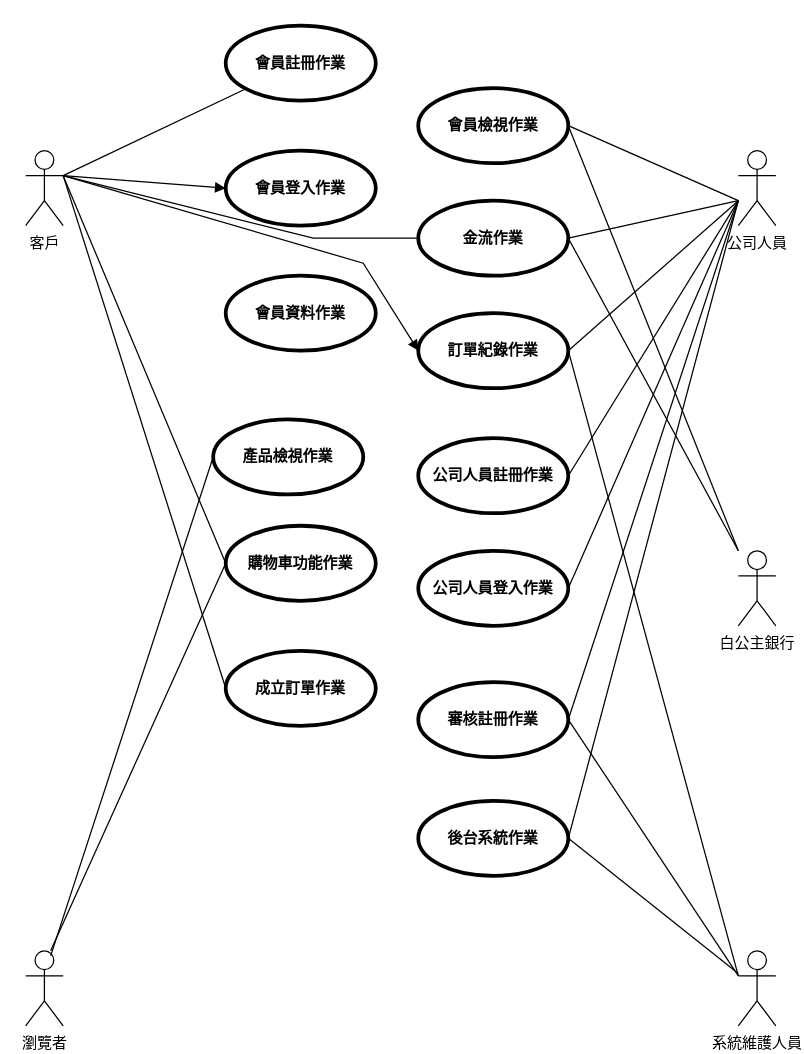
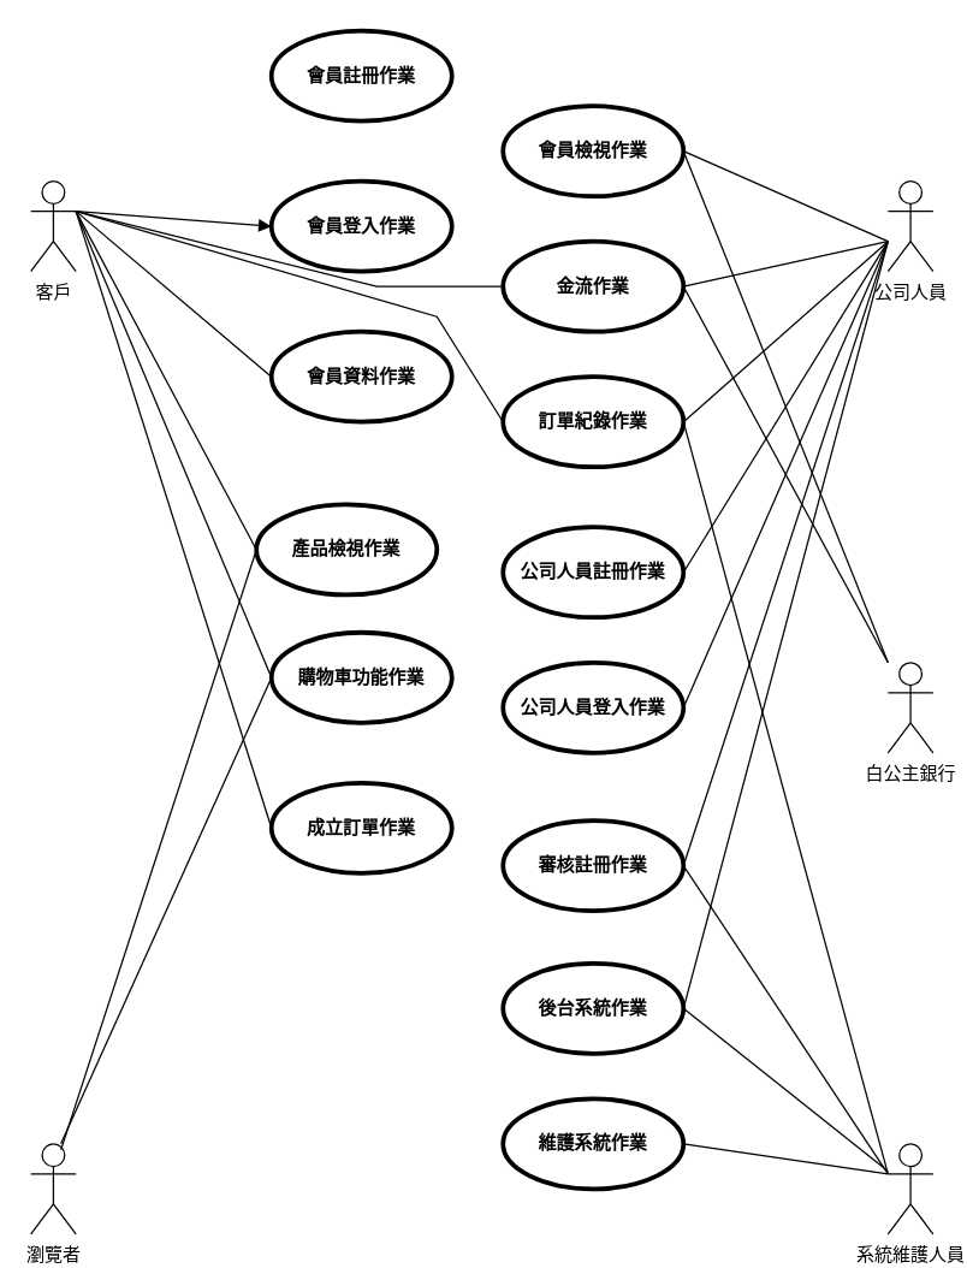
  <mxCell id="0" />
  <mxCell id="1" parent="0" />
  <mxCell id="2" value="客戶" style="shape=umlActor;html=1;verticalLabelPosition=bottom;verticalAlign=top;align=center;" vertex="1" parent="1"><mxGeometry x="20" y="120" width="30" height="60" as="geometry" /></mxCell>
  <mxCell id="3" value="公司人員" style="shape=umlActor;html=1;verticalLabelPosition=bottom;verticalAlign=top;align=center;" vertex="1" parent="1"><mxGeometry x="590" y="120" width="30" height="60" as="geometry" /></mxCell>
  <mxCell id="4" value="白公主銀行" style="shape=umlActor;html=1;verticalLabelPosition=bottom;verticalAlign=top;align=center;" vertex="1" parent="1"><mxGeometry x="590" y="440" width="30" height="60" as="geometry" /></mxCell>
  <mxCell id="5" value="系統維護人員" style="shape=umlActor;html=1;verticalLabelPosition=bottom;verticalAlign=top;align=center;" vertex="1" parent="1"><mxGeometry x="590" y="760" width="30" height="60" as="geometry" /></mxCell>
  <mxCell id="6" value="瀏覽者" style="shape=umlActor;html=1;verticalLabelPosition=bottom;verticalAlign=top;align=center;" vertex="1" parent="1"><mxGeometry x="20" y="760" width="30" height="60" as="geometry" /></mxCell>
  <mxCell id="7" value="會員註冊作業" style="shape=ellipse;html=1;strokeWidth=3;fontStyle=1;whiteSpace=wrap;align=center;perimeter=ellipsePerimeter;" vertex="1" parent="1"><mxGeometry x="180" y="20" width="120" height="60" as="geometry" /></mxCell>
  <mxCell id="8" value="會員登入作業" style="shape=ellipse;html=1;strokeWidth=3;fontStyle=1;whiteSpace=wrap;align=center;perimeter=ellipsePerimeter;" vertex="1" parent="1"><mxGeometry x="180" y="120" width="120" height="60" as="geometry" /></mxCell>
  <mxCell id="9" value="會員資料作業" style="shape=ellipse;html=1;strokeWidth=3;fontStyle=1;whiteSpace=wrap;align=center;perimeter=ellipsePerimeter;" vertex="1" parent="1"><mxGeometry x="180" y="220" width="120" height="60" as="geometry" /></mxCell>
  <mxCell id="10" value="產品檢視作業" style="shape=ellipse;html=1;strokeWidth=3;fontStyle=1;whiteSpace=wrap;align=center;perimeter=ellipsePerimeter;" vertex="1" parent="1"><mxGeometry x="170" y="335" width="120" height="60" as="geometry" /></mxCell>
  <mxCell id="11" value="購物車功能作業" style="shape=ellipse;html=1;strokeWidth=3;fontStyle=1;whiteSpace=wrap;align=center;perimeter=ellipsePerimeter;" vertex="1" parent="1"><mxGeometry x="180" y="420" width="120" height="60" as="geometry" /></mxCell>
  <mxCell id="12" value="成立訂單作業" style="shape=ellipse;html=1;strokeWidth=3;fontStyle=1;whiteSpace=wrap;align=center;perimeter=ellipsePerimeter;" vertex="1" parent="1"><mxGeometry x="180" y="520" width="120" height="60" as="geometry" /></mxCell>
  <mxCell id="13" value="金流作業" style="shape=ellipse;html=1;strokeWidth=3;fontStyle=1;whiteSpace=wrap;align=center;perimeter=ellipsePerimeter;" vertex="1" parent="1"><mxGeometry x="334" y="160" width="120" height="60" as="geometry" /></mxCell>
  <mxCell id="14" value="訂單紀錄作業" style="shape=ellipse;html=1;strokeWidth=3;fontStyle=1;whiteSpace=wrap;align=center;perimeter=ellipsePerimeter;" vertex="1" parent="1"><mxGeometry x="334" y="250" width="120" height="60" as="geometry" /></mxCell>
  <mxCell id="15" value="會員檢視作業" style="shape=ellipse;html=1;strokeWidth=3;fontStyle=1;whiteSpace=wrap;align=center;perimeter=ellipsePerimeter;" vertex="1" parent="1"><mxGeometry x="334" y="70" width="120" height="60" as="geometry" /></mxCell>
  <mxCell id="16" value="公司人員註冊作業" style="shape=ellipse;html=1;strokeWidth=3;fontStyle=1;whiteSpace=wrap;align=center;perimeter=ellipsePerimeter;" vertex="1" parent="1"><mxGeometry x="334" y="350" width="120" height="60" as="geometry" /></mxCell>
  <mxCell id="17" value="公司人員登入作業" style="shape=ellipse;html=1;strokeWidth=3;fontStyle=1;whiteSpace=wrap;align=center;perimeter=ellipsePerimeter;" vertex="1" parent="1"><mxGeometry x="334" y="440" width="120" height="60" as="geometry" /></mxCell>
  <mxCell id="18" style="edgeStyle=orthogonalEdgeStyle;rounded=0;orthogonalLoop=1;jettySize=auto;html=1;exitX=0.5;exitY=1;exitDx=0;exitDy=0;" edge="1" parent="1" source="14" target="14"><mxGeometry relative="1" as="geometry" /></mxCell>
  <mxCell id="19" value="審核註冊作業" style="shape=ellipse;html=1;strokeWidth=3;fontStyle=1;whiteSpace=wrap;align=center;perimeter=ellipsePerimeter;" vertex="1" parent="1"><mxGeometry x="334" y="545" width="120" height="60" as="geometry" /></mxCell>
  <mxCell id="20" value="後台系統作業&lt;span style=&quot;color: rgba(0 , 0 , 0 , 0) ; font-family: monospace ; font-size: 0px ; font-weight: 400&quot;&gt;%3CmxGraphModel%3E%3Croot%3E%3CmxCell%20id%3D%220%22%2F%3E%3CmxCell%20id%3D%221%22%20parent%3D%220%22%2F%3E%3CmxCell%20id%3D%222%22%20value%3D%22%E6%9C%83%E5%93%A1%E7%99%BB%E5%85%A5%E4%BD%9C%E6%A5%AD%22%20style%3D%22shape%3Dellipse%3Bhtml%3D1%3BstrokeWidth%3D3%3BfontStyle%3D1%3BwhiteSpace%3Dwrap%3Balign%3Dcenter%3Bperimeter%3DellipsePerimeter%3B%22%20vertex%3D%221%22%20parent%3D%221%22%3E%3CmxGeometry%20x%3D%22414%22%20y%3D%22480%22%20width%3D%22120%22%20height%3D%2260%22%20as%3D%22geometry%22%2F%3E%3C%2FmxCell%3E%3C%2Froot%3E%3C%2FmxGraphModel%3E&lt;/span&gt;" style="shape=ellipse;html=1;strokeWidth=3;fontStyle=1;whiteSpace=wrap;align=center;perimeter=ellipsePerimeter;" vertex="1" parent="1"><mxGeometry x="334" y="640" width="120" height="60" as="geometry" /></mxCell>
+ <mxCell id="21" value="維護系統作業" style="shape=ellipse;html=1;strokeWidth=3;fontStyle=1;whiteSpace=wrap;align=center;perimeter=ellipsePerimeter;" vertex="1" parent="1"><mxGeometry x="334" y="730" width="120" height="60" as="geometry" /></mxCell>
  <mxCell id="22" value="" style="edgeStyle=none;html=1;endArrow=none;verticalAlign=bottom;rounded=0;exitX=1;exitY=0.5;exitDx=0;exitDy=0;" edge="1" parent="1" source="13"><mxGeometry width="160" relative="1" as="geometry"><mxPoint x="240" y="490" as="sourcePoint" /><mxPoint x="590" y="440" as="targetPoint" /></mxGeometry></mxCell>
  <mxCell id="23" value="" style="edgeStyle=none;html=1;endArrow=none;verticalAlign=bottom;rounded=0;exitX=1;exitY=0.5;exitDx=0;exitDy=0;" edge="1" parent="1" source="15"><mxGeometry width="160" relative="1" as="geometry"><mxPoint x="440" y="240" as="sourcePoint" /><mxPoint x="590" y="440" as="targetPoint" /></mxGeometry></mxCell>
  <mxCell id="24" value="" style="edgeStyle=none;html=1;endArrow=none;verticalAlign=bottom;rounded=0;exitX=1;exitY=0.5;exitDx=0;exitDy=0;" edge="1" parent="1" source="15"><mxGeometry width="160" relative="1" as="geometry"><mxPoint x="464" y="200" as="sourcePoint" /><mxPoint x="590" y="160" as="targetPoint" /></mxGeometry></mxCell>
  <mxCell id="25" value="" style="edgeStyle=none;html=1;endArrow=block;verticalAlign=bottom;rounded=0;entryX=0;entryY=0.5;entryDx=0;entryDy=0;exitX=1;exitY=0.333;exitDx=0;exitDy=0;exitPerimeter=0;" edge="1" parent="1" source="2" target="8"><mxGeometry width="160" relative="1" as="geometry"><mxPoint x="60" y="149.655" as="sourcePoint" /><mxPoint x="190" y="60" as="targetPoint" /></mxGeometry></mxCell>
- <mxCell id="27" value="" style="edgeStyle=none;html=1;endArrow=none;verticalAlign=bottom;rounded=0;exitX=1;exitY=0.333;exitDx=0;exitDy=0;exitPerimeter=0;" edge="1" parent="1" source="2" target="7"><mxGeometry width="160" relative="1" as="geometry"><mxPoint x="80" y="169.655" as="sourcePoint" /><mxPoint x="210" y="80" as="targetPoint" /></mxGeometry></mxCell>
+ <mxCell id="26" value="" style="edgeStyle=none;html=1;endArrow=none;verticalAlign=bottom;rounded=0;entryX=0;entryY=0.5;entryDx=0;entryDy=0;exitX=1;exitY=0.333;exitDx=0;exitDy=0;exitPerimeter=0;" edge="1" parent="1" source="2" target="9"><mxGeometry width="160" relative="1" as="geometry"><mxPoint x="70" y="159.655" as="sourcePoint" /><mxPoint x="200" y="70" as="targetPoint" /></mxGeometry></mxCell>
+ <mxCell id="27" value="" style="edgeStyle=none;html=1;endArrow=none;verticalAlign=bottom;rounded=0;entryX=0;entryY=0.5;entryDx=0;entryDy=0;exitX=1;exitY=0.333;exitDx=0;exitDy=0;exitPerimeter=0;" edge="1" parent="1" source="2" target="10"><mxGeometry width="160" relative="1" as="geometry"><mxPoint x="80" y="169.655" as="sourcePoint" /><mxPoint x="210" y="80" as="targetPoint" /></mxGeometry></mxCell>
  <mxCell id="28" value="" style="edgeStyle=none;html=1;endArrow=none;verticalAlign=bottom;rounded=0;entryX=0;entryY=0.5;entryDx=0;entryDy=0;" edge="1" parent="1" target="11"><mxGeometry width="160" relative="1" as="geometry"><mxPoint x="50" y="140" as="sourcePoint" /><mxPoint x="220" y="90" as="targetPoint" /></mxGeometry></mxCell>
  <mxCell id="29" value="" style="edgeStyle=none;html=1;endArrow=none;verticalAlign=bottom;rounded=0;entryX=0;entryY=0.5;entryDx=0;entryDy=0;" edge="1" parent="1" target="12"><mxGeometry width="160" relative="1" as="geometry"><mxPoint x="50" y="140" as="sourcePoint" /><mxPoint x="230" y="100" as="targetPoint" /></mxGeometry></mxCell>
  <mxCell id="30" value="" style="edgeStyle=none;html=1;endArrow=none;verticalAlign=bottom;rounded=0;exitX=1;exitY=0.5;exitDx=0;exitDy=0;" edge="1" parent="1" source="14"><mxGeometry width="160" relative="1" as="geometry"><mxPoint x="460" y="234.825" as="sourcePoint" /><mxPoint x="590" y="160" as="targetPoint" /></mxGeometry></mxCell>
  <mxCell id="31" value="" style="edgeStyle=none;html=1;endArrow=none;verticalAlign=bottom;rounded=0;exitX=1;exitY=0.5;exitDx=0;exitDy=0;" edge="1" parent="1" source="13"><mxGeometry width="160" relative="1" as="geometry"><mxPoint x="120" y="209.655" as="sourcePoint" /><mxPoint x="590" y="160" as="targetPoint" /></mxGeometry></mxCell>
  <mxCell id="32" value="" style="edgeStyle=none;html=1;endArrow=none;verticalAlign=bottom;rounded=0;exitX=1;exitY=0.5;exitDx=0;exitDy=0;" edge="1" parent="1" source="16"><mxGeometry width="160" relative="1" as="geometry"><mxPoint x="130" y="219.655" as="sourcePoint" /><mxPoint x="590" y="160" as="targetPoint" /></mxGeometry></mxCell>
  <mxCell id="33" value="" style="edgeStyle=none;html=1;endArrow=none;verticalAlign=bottom;rounded=0;exitX=1;exitY=0.5;exitDx=0;exitDy=0;" edge="1" parent="1" source="17"><mxGeometry width="160" relative="1" as="geometry"><mxPoint x="140" y="229.655" as="sourcePoint" /><mxPoint x="590" y="160" as="targetPoint" /></mxGeometry></mxCell>
  <mxCell id="34" value="" style="edgeStyle=none;html=1;endArrow=none;verticalAlign=bottom;rounded=0;exitX=1;exitY=0.5;exitDx=0;exitDy=0;" edge="1" parent="1" source="19"><mxGeometry width="160" relative="1" as="geometry"><mxPoint x="150" y="239.655" as="sourcePoint" /><mxPoint x="590" y="160" as="targetPoint" /></mxGeometry></mxCell>
  <mxCell id="35" value="" style="edgeStyle=none;html=1;endArrow=none;verticalAlign=bottom;rounded=0;exitX=1;exitY=0.5;exitDx=0;exitDy=0;" edge="1" parent="1" source="20"><mxGeometry width="160" relative="1" as="geometry"><mxPoint x="160" y="249.655" as="sourcePoint" /><mxPoint x="590" y="160" as="targetPoint" /></mxGeometry></mxCell>
+ <mxCell id="36" value="" style="edgeStyle=none;html=1;endArrow=none;verticalAlign=bottom;rounded=0;exitX=1;exitY=0.5;exitDx=0;exitDy=0;entryX=0;entryY=0.333;entryDx=0;entryDy=0;entryPerimeter=0;" edge="1" parent="1" source="21" target="5"><mxGeometry width="160" relative="1" as="geometry"><mxPoint x="170" y="259.655" as="sourcePoint" /><mxPoint x="300" y="170" as="targetPoint" /></mxGeometry></mxCell>
  <mxCell id="37" value="" style="edgeStyle=none;html=1;endArrow=none;verticalAlign=bottom;rounded=0;entryX=0;entryY=0.5;entryDx=0;entryDy=0;" edge="1" parent="1" target="10"><mxGeometry width="160" relative="1" as="geometry"><mxPoint x="40" y="764" as="sourcePoint" /><mxPoint x="320" y="190" as="targetPoint" /></mxGeometry></mxCell>
  <mxCell id="38" value="" style="edgeStyle=none;html=1;endArrow=none;verticalAlign=bottom;rounded=0;" edge="1" parent="1"><mxGeometry width="160" relative="1" as="geometry"><mxPoint x="40" y="760" as="sourcePoint" /><mxPoint x="180" y="450" as="targetPoint" /></mxGeometry></mxCell>
  <mxCell id="39" value="" style="edgeStyle=none;html=1;endArrow=none;verticalAlign=bottom;rounded=0;entryX=0;entryY=0.5;entryDx=0;entryDy=0;" edge="1" parent="1" target="13"><mxGeometry width="160" relative="1" as="geometry"><mxPoint x="50" y="140" as="sourcePoint" /><mxPoint x="340" y="210" as="targetPoint" /><Array as="points"><mxPoint x="250" y="190" /></Array></mxGeometry></mxCell>
- <mxCell id="40" value="" style="edgeStyle=none;html=1;endArrow=block;verticalAlign=bottom;rounded=0;entryX=0;entryY=0.5;entryDx=0;entryDy=0;exitX=1;exitY=0.333;exitDx=0;exitDy=0;exitPerimeter=0;" edge="1" parent="1" source="2" target="14"><mxGeometry width="160" relative="1" as="geometry"><mxPoint x="220" y="309.655" as="sourcePoint" /><mxPoint x="350" y="220" as="targetPoint" /><Array as="points"><mxPoint x="290" y="210" /></Array></mxGeometry></mxCell>
+ <mxCell id="40" value="" style="edgeStyle=none;html=1;endArrow=none;verticalAlign=bottom;rounded=0;entryX=0;entryY=0.5;entryDx=0;entryDy=0;exitX=1;exitY=0.333;exitDx=0;exitDy=0;exitPerimeter=0;" edge="1" parent="1" source="2" target="14"><mxGeometry width="160" relative="1" as="geometry"><mxPoint x="220" y="309.655" as="sourcePoint" /><mxPoint x="350" y="220" as="targetPoint" /><Array as="points"><mxPoint x="290" y="210" /></Array></mxGeometry></mxCell>
  <mxCell id="41" value="" style="edgeStyle=none;html=1;endArrow=none;verticalAlign=bottom;rounded=0;" edge="1" parent="1" target="5"><mxGeometry width="160" relative="1" as="geometry"><mxPoint x="454" y="670" as="sourcePoint" /><mxPoint x="590" y="790" as="targetPoint" /></mxGeometry></mxCell>
  <mxCell id="42" value="" style="edgeStyle=none;html=1;endArrow=none;verticalAlign=bottom;rounded=0;exitX=1;exitY=0.5;exitDx=0;exitDy=0;" edge="1" parent="1" source="19"><mxGeometry width="160" relative="1" as="geometry"><mxPoint x="474" y="780" as="sourcePoint" /><mxPoint x="590" y="780" as="targetPoint" /></mxGeometry></mxCell>
  <mxCell id="43" value="" style="edgeStyle=none;html=1;endArrow=none;verticalAlign=bottom;rounded=0;exitX=1;exitY=0.5;exitDx=0;exitDy=0;" edge="1" parent="1" source="14"><mxGeometry width="160" relative="1" as="geometry"><mxPoint x="464" y="585" as="sourcePoint" /><mxPoint x="590" y="780" as="targetPoint" /></mxGeometry></mxCell>
